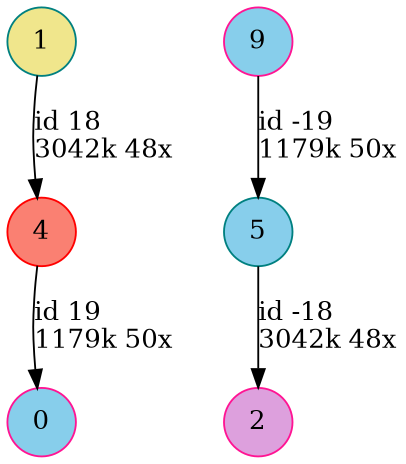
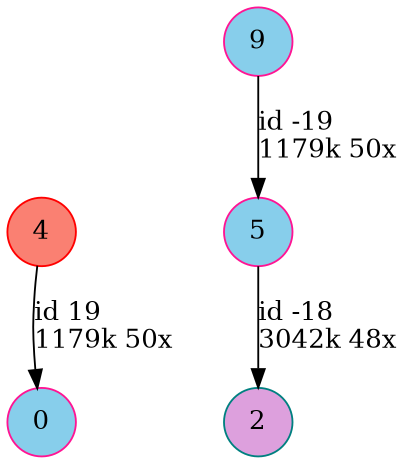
  digraph {
    nodesep=0.5
    node [color=deeppink fillcolor=skyblue shape=circle style=filled]
    edge [color=black]
    0 [height=0.3]
-   1 [color=teal fillcolor=khaki height=0.3]
    4 [color=red fillcolor=salmon height=0.3]
-   2 [fillcolor=plum height=0.3]
+   2 [color=teal fillcolor=plum height=0.3]
    n5 [height=0.3 label=9]
-   5 [color=teal height=0.3]
-   1 -> 4 [label="id 18\l3042k 48x"]
+   5 [height=0.3]
    4 -> 0 [label="id 19\l1179k 50x"]
    n5 -> 5 [label="id -19\l1179k 50x"]
    5 -> 2 [label="id -18\l3042k 48x"]
  }
